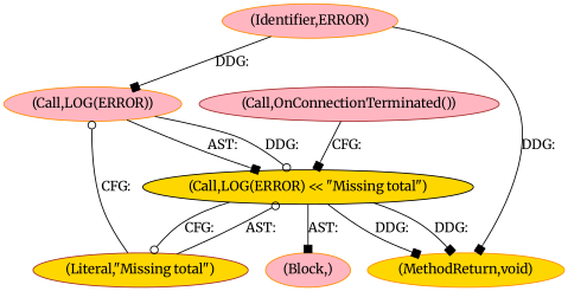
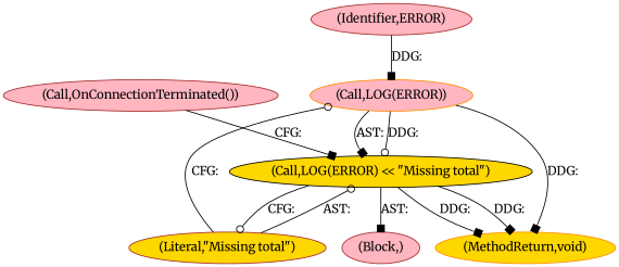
  digraph {
    fontname=Merriweather
    node [color=brown fillcolor=lightpink fontname=Merriweather style=filled]
    edge [arrowhead=box fontname=Merriweather]
    n1 [color=darkorange label="(Call,LOG(ERROR))"]
    n2 [color=black fillcolor=gold label="(Call,LOG(ERROR) << \"Missing total\")"]
    n3 [color=darkorange fillcolor=gold label="(MethodReturn,void)"]
    n4 [fillcolor=gold label="(Literal,\"Missing total\")"]
-   n5 [color=darkorange label="(Block,)"]
-   n6 [color=darkorange label="(Identifier,ERROR)"]
+   n5 [label="(Block,)"]
+   n6 [label="(Identifier,ERROR)"]
    n7 [label="(Call,OnConnectionTerminated())"]
    n1 -> n2 [label="AST: "]
    n1 -> n2 [arrowhead=odot label="DDG: "]
-   n6 -> n3 [label="DDG: "]
+   n1 -> n3 [label="DDG: "]
    n2 -> n3 [label="DDG: "]
    n2 -> n3 [label="DDG: "]
    n2 -> n4 [arrowhead=odot label="CFG: "]
    n2 -> n5 [label="AST: "]
    n4 -> n1 [arrowhead=odot label="CFG: "]
    n4 -> n2 [arrowhead=odot label="AST: "]
    n6 -> n1 [label="DDG: "]
    n7 -> n2 [label="CFG: "]
  }
